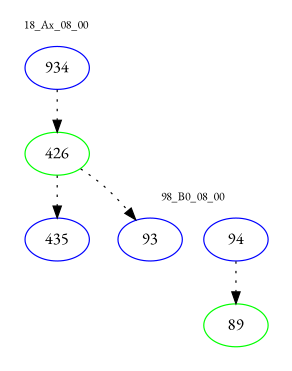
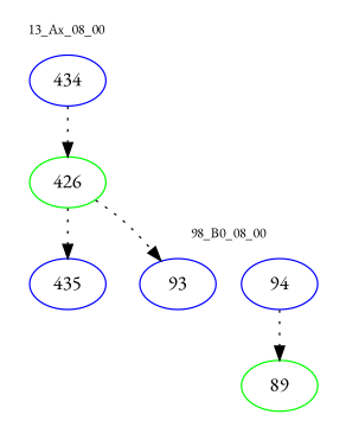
  digraph {
    fontname="EB Garamond"
    node [color=blue fontname="EB Garamond"]
    edge [color=black fontname="EB Garamond" style=dotted]
-   n1 [label=934]
+   n1 [label=434]
    n2 [color=green label=426]
    n3 [label=435]
    n4 [label=94]
    n5 [color=green label=89]
    n6 [label=93]
    subgraph cluster_1 {
      color=white
      fontsize=10
-     label="18_Ax_08_00"
+     label="13_Ax_08_00"
      n1
      n2
      n3
    }
    subgraph cluster_2 {
      color=white
      fontsize=10
      label="98_B0_08_00"
      n4
      n5
      n6
    }
    n1 -> n2
    n2 -> n3
    n2 -> n6
    n4 -> n5
  }
